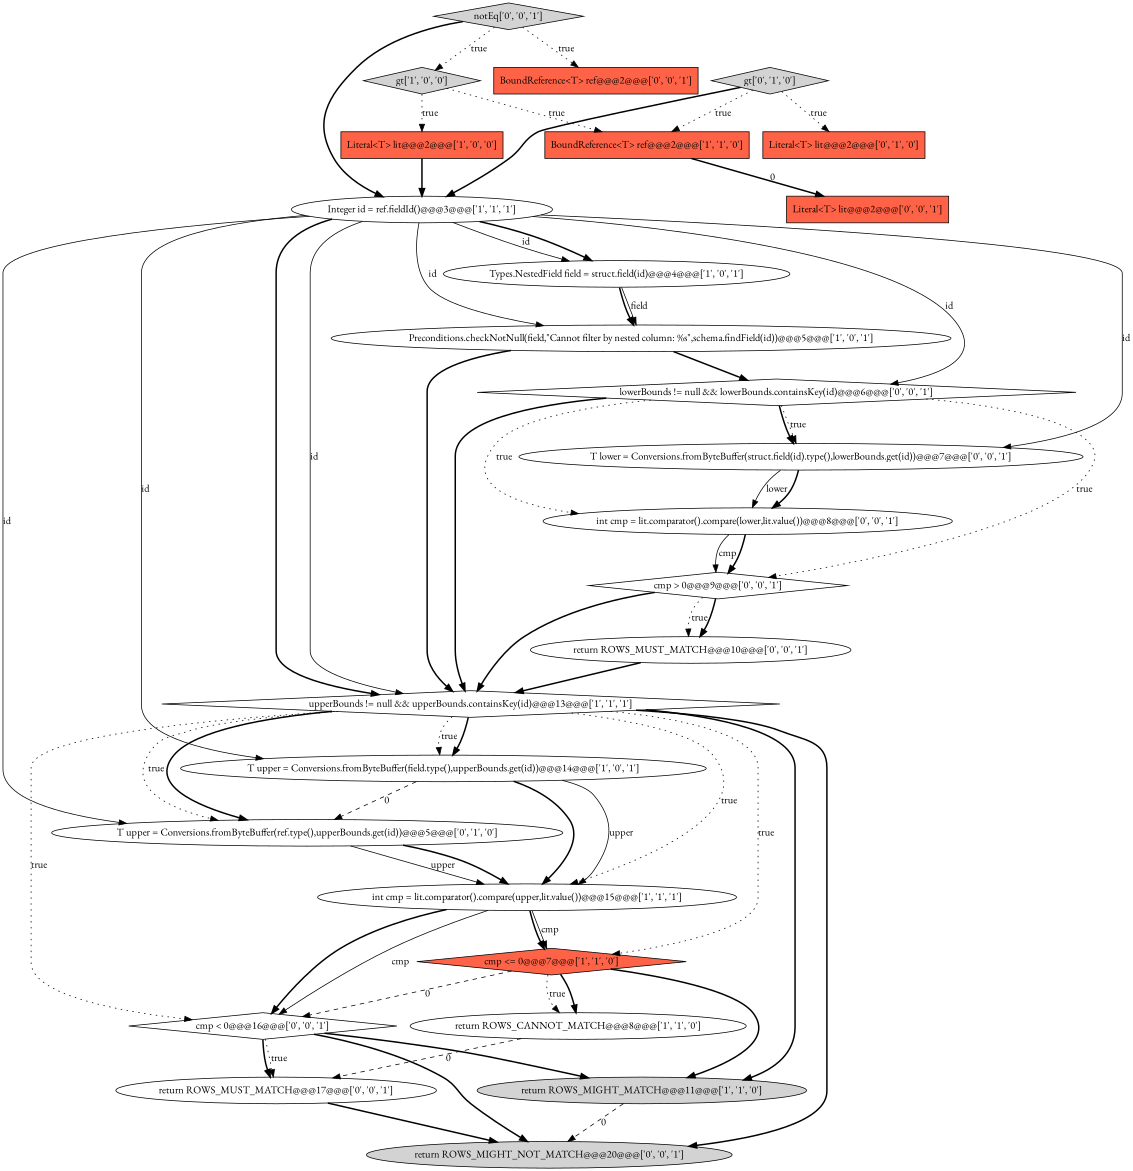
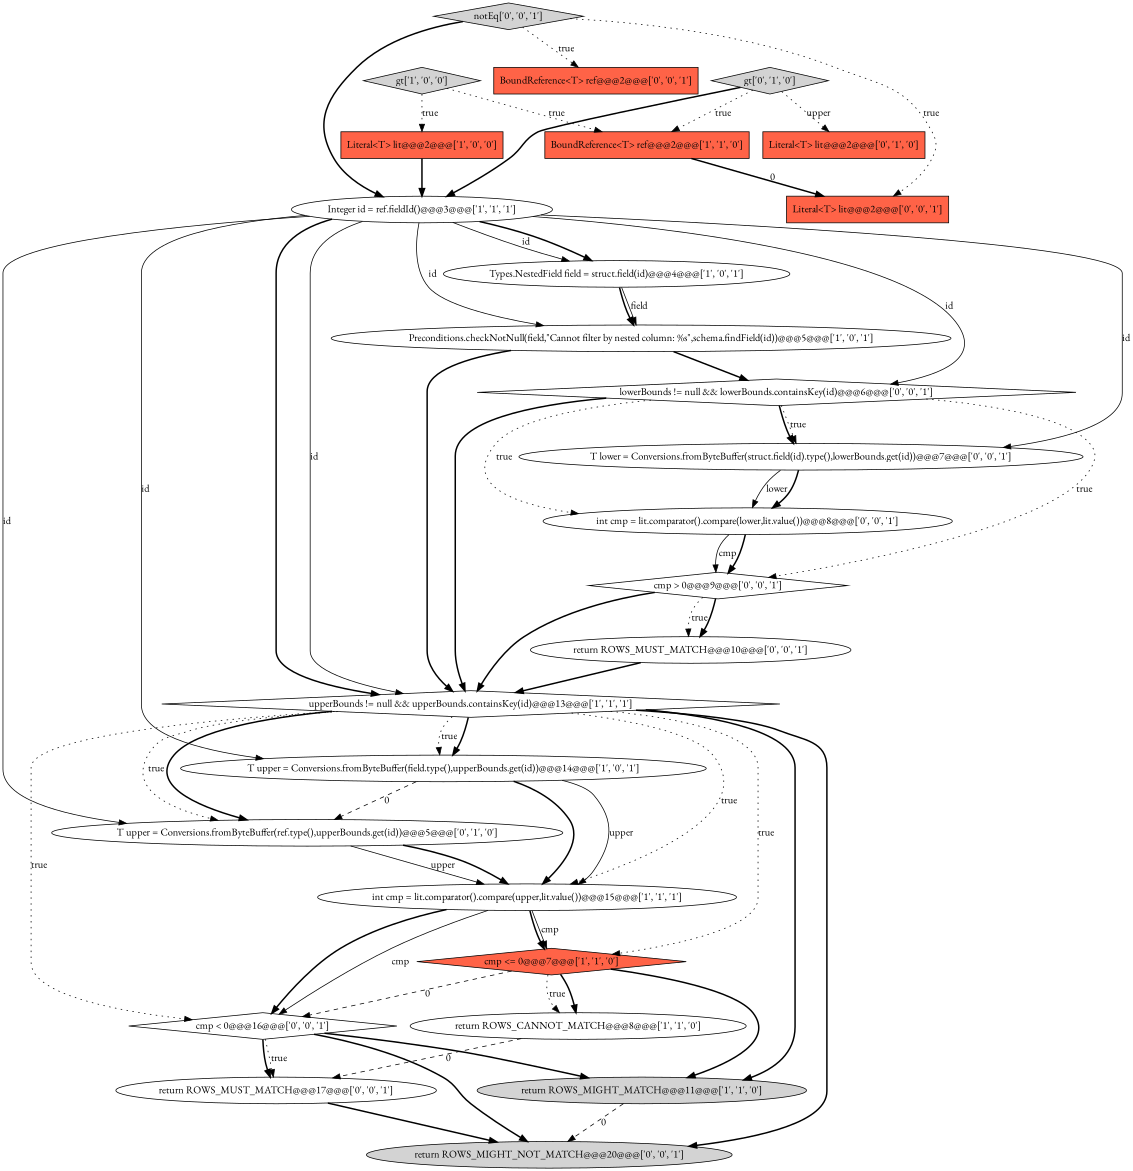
  digraph {
    fontname="EB Garamond"
    node [fillcolor=white fontname="EB Garamond" shape=ellipse style=filled]
    edge [fontname="EB Garamond" style=bold]
    n1 [label="Integer id = ref.fieldId()@@@3@@@['1', '1', '1']"]
    n2 [label="T upper = Conversions.fromByteBuffer(ref.type(),upperBounds.get(id))@@@5@@@['0', '1', '0']"]
    n3 [label="T upper = Conversions.fromByteBuffer(field.type(),upperBounds.get(id))@@@14@@@['1', '0', '1']"]
    n4 [label="Preconditions.checkNotNull(field,\"Cannot filter by nested column: %s\",schema.findField(id))@@@5@@@['1', '0', '1']"]
    n5 [label="lowerBounds != null && lowerBounds.containsKey(id)@@@6@@@['0', '0', '1']" shape=diamond]
    n6 [label="Types.NestedField field = struct.field(id)@@@4@@@['1', '0', '1']"]
    n7 [label="T lower = Conversions.fromByteBuffer(struct.field(id).type(),lowerBounds.get(id))@@@7@@@['0', '0', '1']"]
    n8 [label="upperBounds != null && upperBounds.containsKey(id)@@@13@@@['1', '1', '1']" shape=diamond]
    n9 [label="int cmp = lit.comparator().compare(upper,lit.value())@@@15@@@['1', '1', '1']"]
    n10 [label="int cmp = lit.comparator().compare(lower,lit.value())@@@8@@@['0', '0', '1']"]
    n11 [label="cmp > 0@@@9@@@['0', '0', '1']" shape=diamond]
    n12 [fillcolor=tomato label="cmp <= 0@@@7@@@['1', '1', '0']" shape=diamond]
    n13 [label="cmp < 0@@@16@@@['0', '0', '1']" shape=diamond]
    n14 [fillcolor=lightgray label="return ROWS_MIGHT_MATCH@@@11@@@['1', '1', '0']"]
    n15 [fillcolor=lightgray label="return ROWS_MIGHT_NOT_MATCH@@@20@@@['0', '0', '1']"]
    n16 [fillcolor=tomato label="Literal<T> lit@@@2@@@['0', '1', '0']" shape=box]
    n17 [fillcolor=lightgray label="notEq['0', '0', '1']" shape=diamond]
    n18 [fillcolor=tomato label="Literal<T> lit@@@2@@@['0', '0', '1']" shape=box]
    n19 [fillcolor=tomato label="BoundReference<T> ref@@@2@@@['0', '0', '1']" shape=box]
    n20 [label="return ROWS_CANNOT_MATCH@@@8@@@['1', '1', '0']"]
    n21 [label="return ROWS_MUST_MATCH@@@17@@@['0', '0', '1']"]
    n22 [label="return ROWS_MUST_MATCH@@@10@@@['0', '0', '1']"]
    n23 [fillcolor=tomato label="BoundReference<T> ref@@@2@@@['1', '1', '0']" shape=box]
    n24 [fillcolor=lightgray label="gt['1', '0', '0']" shape=diamond]
    n25 [fillcolor=tomato label="Literal<T> lit@@@2@@@['1', '0', '0']" shape=box]
    n26 [fillcolor=lightgray label="gt['0', '1', '0']" shape=diamond]
    n1 -> n2 [label=id style=solid]
    n1 -> n3 [label=id style=solid]
    n1 -> n4 [label=id style=solid]
    n1 -> n5 [label=id style=solid]
    n1 -> n6
    n1 -> n6 [label=id style=solid]
    n1 -> n7 [label=id style=solid]
    n1 -> n8 [label=id style=solid]
    n1 -> n8
    n2 -> n9 [label=upper style=solid]
    n2 -> n9
    n3 -> n2 [label=0 style=dashed]
    n3 -> n9 [label=upper style=solid]
    n3 -> n9
    n4 -> n5
    n4 -> n8
    n5 -> n7
    n5 -> n7 [label=true style=dotted]
    n5 -> n8
    n5 -> n10 [label=true style=dotted]
    n5 -> n11 [label=true style=dotted]
    n6 -> n4 [label=field style=solid]
    n6 -> n4
    n7 -> n10 [label=lower style=solid]
    n7 -> n10
    n8 -> n2
    n8 -> n2 [label=true style=dotted]
    n8 -> n3
    n8 -> n3 [label=true style=dotted]
    n8 -> n9 [label=true style=dotted]
    n8 -> n12 [label=true style=dotted]
    n8 -> n13 [label=true style=dotted]
    n8 -> n14
    n8 -> n15
    n9 -> n12
    n9 -> n12 [label=cmp style=solid]
    n9 -> n13 [label=cmp style=solid]
    n9 -> n13
    n10 -> n11 [label=cmp style=solid]
    n10 -> n11
    n11 -> n8
    n11 -> n22 [label=true style=dotted]
    n11 -> n22
    n12 -> n13 [label=0 style=dashed]
    n12 -> n14
    n12 -> n20
    n12 -> n20 [label=true style=dotted]
    n13 -> n14
    n13 -> n15
    n13 -> n21
    n13 -> n21 [label=true style=dotted]
    n14 -> n15 [label=0 style=dashed]
    n17 -> n1
-   n17 -> n24 [label=true style=dotted]
+   n17 -> n18 [label=true style=dotted]
    n17 -> n19 [label=true style=dotted]
    n20 -> n21 [label=0 style=dashed]
    n21 -> n15
    n22 -> n8
    n23 -> n18 [label=0]
    n24 -> n23 [label=true style=dotted]
    n24 -> n25 [label=true style=dotted]
    n25 -> n1
    n26 -> n1
-   n26 -> n16 [label=true style=dotted]
+   n26 -> n16 [label=upper style=dotted]
    n26 -> n23 [label=true style=dotted]
  }
